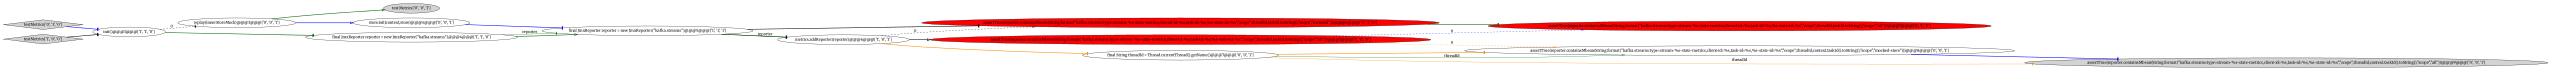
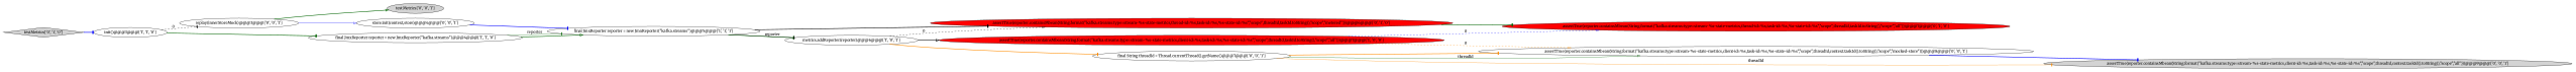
  digraph {
    fontname=Merriweather
    rankdir=LR
    node [fillcolor=white fontname=Merriweather shape=ellipse style=filled]
    edge [arrowhead=tee color=darkgreen fontname=Merriweather style=bold]
    n1 [fillcolor=red label="assertTrue(reporter.containsMbean(String.format(\"kafka.streams:type=stream-%s-state-metrics,thread-id=%s,task-id=%s,%s-state-id=%s\",\"scope\",threadId,taskId.toString(),\"scope\",\"all\")))@@@7@@@['0', '1', '0']"]
    n2 [label="final JmxReporter reporter = new JmxReporter(\"kafka.streams\")@@@5@@@['1', '1', '1']"]
    n3 [fillcolor=red label="assertTrue(reporter.containsMbean(String.format(\"kafka.streams:type=stream-%s-state-metrics,thread-id=%s,task-id=%s,%s-state-id=%s\",\"scope\",threadId,taskId.toString(),\"scope\",\"metered\")))@@@6@@@['0', '1', '0']"]
    n4 [label="metrics.addReporter(reporter)@@@6@@@['1', '0', '1']"]
    n5 [label="final String threadId = Thread.currentThread().getName()@@@7@@@['0', '0', '1']"]
    n6 [fillcolor=red label="assertTrue(reporter.containsMbean(String.format(\"kafka.streams:type=stream-%s-state-metrics,client-id=%s,task-id=%s,%s-state-id=%s\",\"scope\",threadId,taskId.toString(),\"scope\",\"all\")))@@@7@@@['1', '0', '0']"]
    n7 [label="replay(innerStoreMock)@@@3@@@['0', '0', '1']"]
    n8 [label="store.init(context,store)@@@4@@@['0', '0', '1']"]
    n9 [fillcolor=lightgray label="testMetrics['0', '0', '1']"]
    n10 [fillcolor=lightgray label="testMetrics['0', '1', '0']" shape=diamond]
    n11 [label="init()@@@3@@@['1', '1', '0']"]
    n12 [label="final JmxReporter reporter = new JmxReporter(\"kafka.streams\")@@@4@@@['1', '1', '0']"]
-   n13 [fillcolor=lightgray label="testMetrics['1', '0', '0']" shape=diamond]
    n14 [fillcolor=lightgray label="assertTrue(reporter.containsMbean(String.format(\"kafka.streams:type=stream-%s-state-metrics,client-id=%s,task-id=%s,%s-state-id=%s\",\"scope\",threadId,context.taskId().toString(),\"scope\",\"all\")))@@@9@@@['0', '0', '1']"]
    n15 [label="assertTrue(reporter.containsMbean(String.format(\"kafka.streams:type=stream-%s-state-metrics,client-id=%s,task-id=%s,%s-state-id=%s\",\"scope\",threadId,context.taskId().toString(),\"scope\",\"mocked-store\")))@@@8@@@['0', '0', '1']"]
    n2 -> n3 [color=black]
    n2 -> n4
    n2 -> n4 [color=black label=reporter style=solid]
    n3 -> n1
    n4 -> n3 [arrowhead=onormal color=black label=0 style=dashed]
    n4 -> n5 [color=darkorange]
    n4 -> n6 [arrowhead=onormal color=black]
    n5 -> n14 [color=darkorange label=threadId style=solid]
    n5 -> n15 [color=darkorange]
    n5 -> n15 [arrowhead=onormal label=threadId style=solid]
    n6 -> n1 [arrowhead=onormal color=blue label=0 style=dashed]
    n6 -> n15 [arrowhead=onormal color=darkorange label=0 style=dashed]
-   n7 -> n8 [arrowhead=onormal color=blue]
+   n7 -> n8 [arrowhead=onormal color=blue style=solid]
    n7 -> n9 [arrowhead=onormal]
    n8 -> n2 [color=blue]
    n10 -> n11 [color=blue]
    n11 -> n7 [color=black label=0 style=dashed]
    n11 -> n12
    n12 -> n2 [arrowhead=onormal]
    n12 -> n2 [label=reporter style=solid]
-   n13 -> n11 [color=black]
    n15 -> n14 [color=blue]
  }
